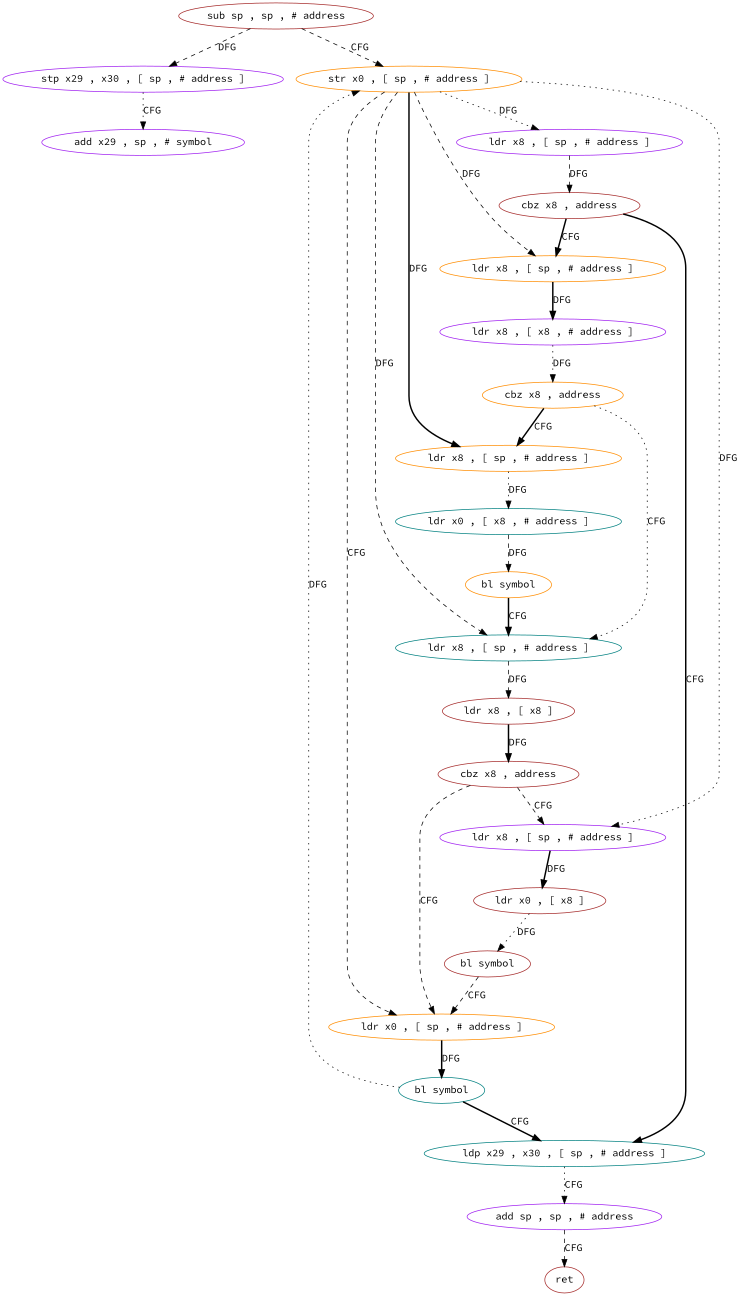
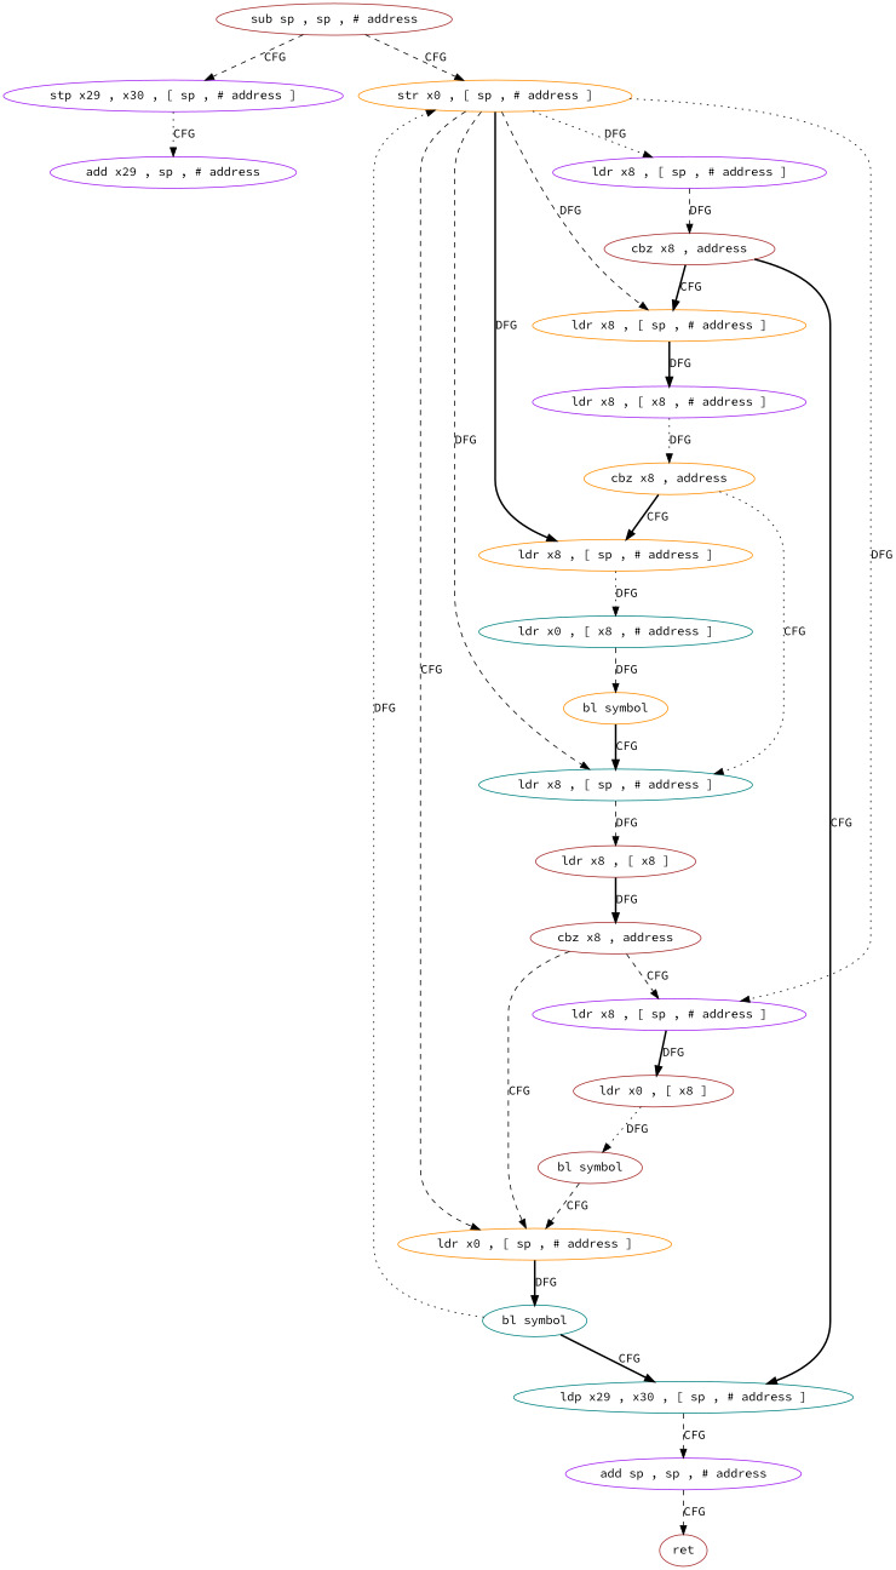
  digraph {
    fontname="Source Code Pro"
    node [color=brown fontname="Source Code Pro"]
    edge [fontname="Source Code Pro" style=dashed]
    n1 [label="sub sp , sp , # address"]
    n2 [color=purple label="stp x29 , x30 , [ sp , # address ]"]
    n3 [color=darkorange label="str x0 , [ sp , # address ]"]
-   n4 [color=purple label="add x29 , sp , # symbol"]
+   n4 [color=purple label="add x29 , sp , # address"]
    n5 [color=purple label="ldr x8 , [ sp , # address ]"]
    n6 [color=darkorange label="ldr x8 , [ sp , # address ]"]
    n7 [color=teal label="ldr x8 , [ sp , # address ]"]
    n8 [color=darkorange label="ldr x8 , [ sp , # address ]"]
    n9 [color=darkorange label="ldr x0 , [ sp , # address ]"]
    n10 [color=purple label="ldr x8 , [ sp , # address ]"]
    n11 [label="cbz x8 , address"]
    n12 [color=purple label="ldr x8 , [ x8 , # address ]"]
    n13 [label="ldr x8 , [ x8 ]"]
    n14 [color=teal label="ldr x0 , [ x8 , # address ]"]
    n15 [color=teal label="bl symbol"]
    n16 [label="ldr x0 , [ x8 ]"]
    n17 [color=teal label="ldp x29 , x30 , [ sp , # address ]"]
    n18 [color=purple label="add sp , sp , # address"]
    n19 [label=ret]
    n20 [color=darkorange label="cbz x8 , address"]
    n21 [label="cbz x8 , address"]
    n22 [color=darkorange label="bl symbol"]
    n23 [label="bl symbol"]
-   n1 -> n2 [label=DFG]
+   n1 -> n2 [label=CFG]
    n1 -> n3 [label=CFG]
    n2 -> n4 [label=CFG style=dotted]
    n3 -> n5 [label=DFG style=dotted]
    n3 -> n6 [label=DFG]
    n3 -> n7 [label=DFG]
    n3 -> n8 [label=DFG style=bold]
    n3 -> n9 [label=CFG]
    n3 -> n10 [label=DFG style=dotted]
    n5 -> n11 [label=DFG]
    n6 -> n12 [label=DFG style=bold]
    n7 -> n13 [label=DFG]
    n8 -> n14 [label=DFG style=dotted]
    n9 -> n15 [label=DFG style=bold]
    n10 -> n16 [label=DFG style=bold]
    n11 -> n6 [label=CFG style=bold]
    n11 -> n17 [label=CFG style=bold]
    n12 -> n20 [label=DFG style=dotted]
    n13 -> n21 [label=DFG style=bold]
    n14 -> n22 [label=DFG]
    n15 -> n3 [label=DFG style=dotted]
    n15 -> n17 [label=CFG style=bold]
    n16 -> n23 [label=DFG style=dotted]
-   n17 -> n18 [label=CFG style=dotted]
+   n17 -> n18 [label=CFG]
    n18 -> n19 [label=CFG]
    n20 -> n7 [label=CFG style=dotted]
    n20 -> n8 [label=CFG style=bold]
    n21 -> n9 [label=CFG]
    n21 -> n10 [label=CFG]
    n22 -> n7 [label=CFG style=bold]
    n23 -> n9 [label=CFG]
  }
